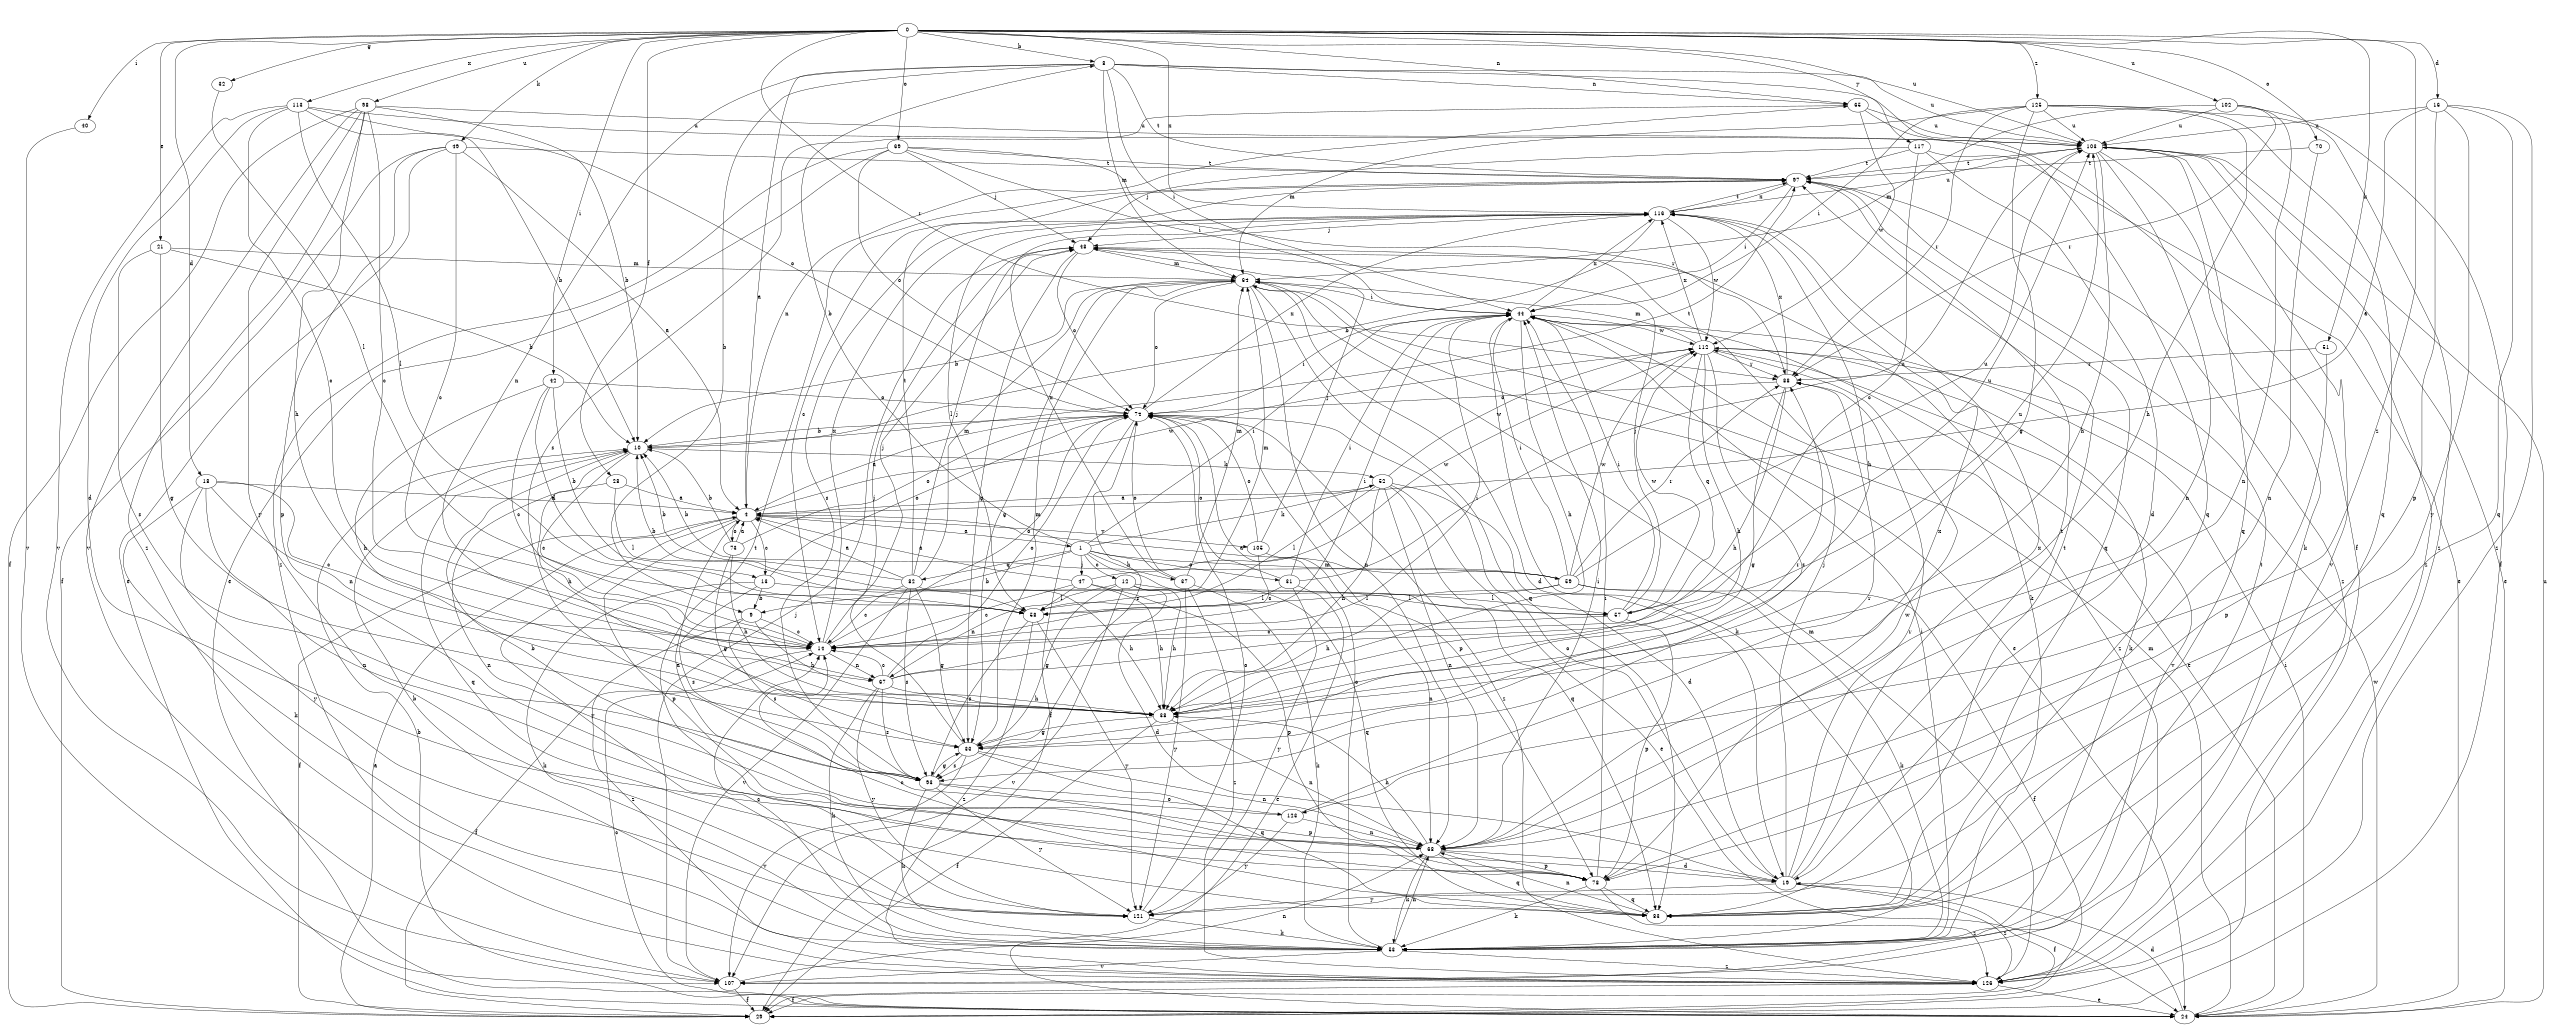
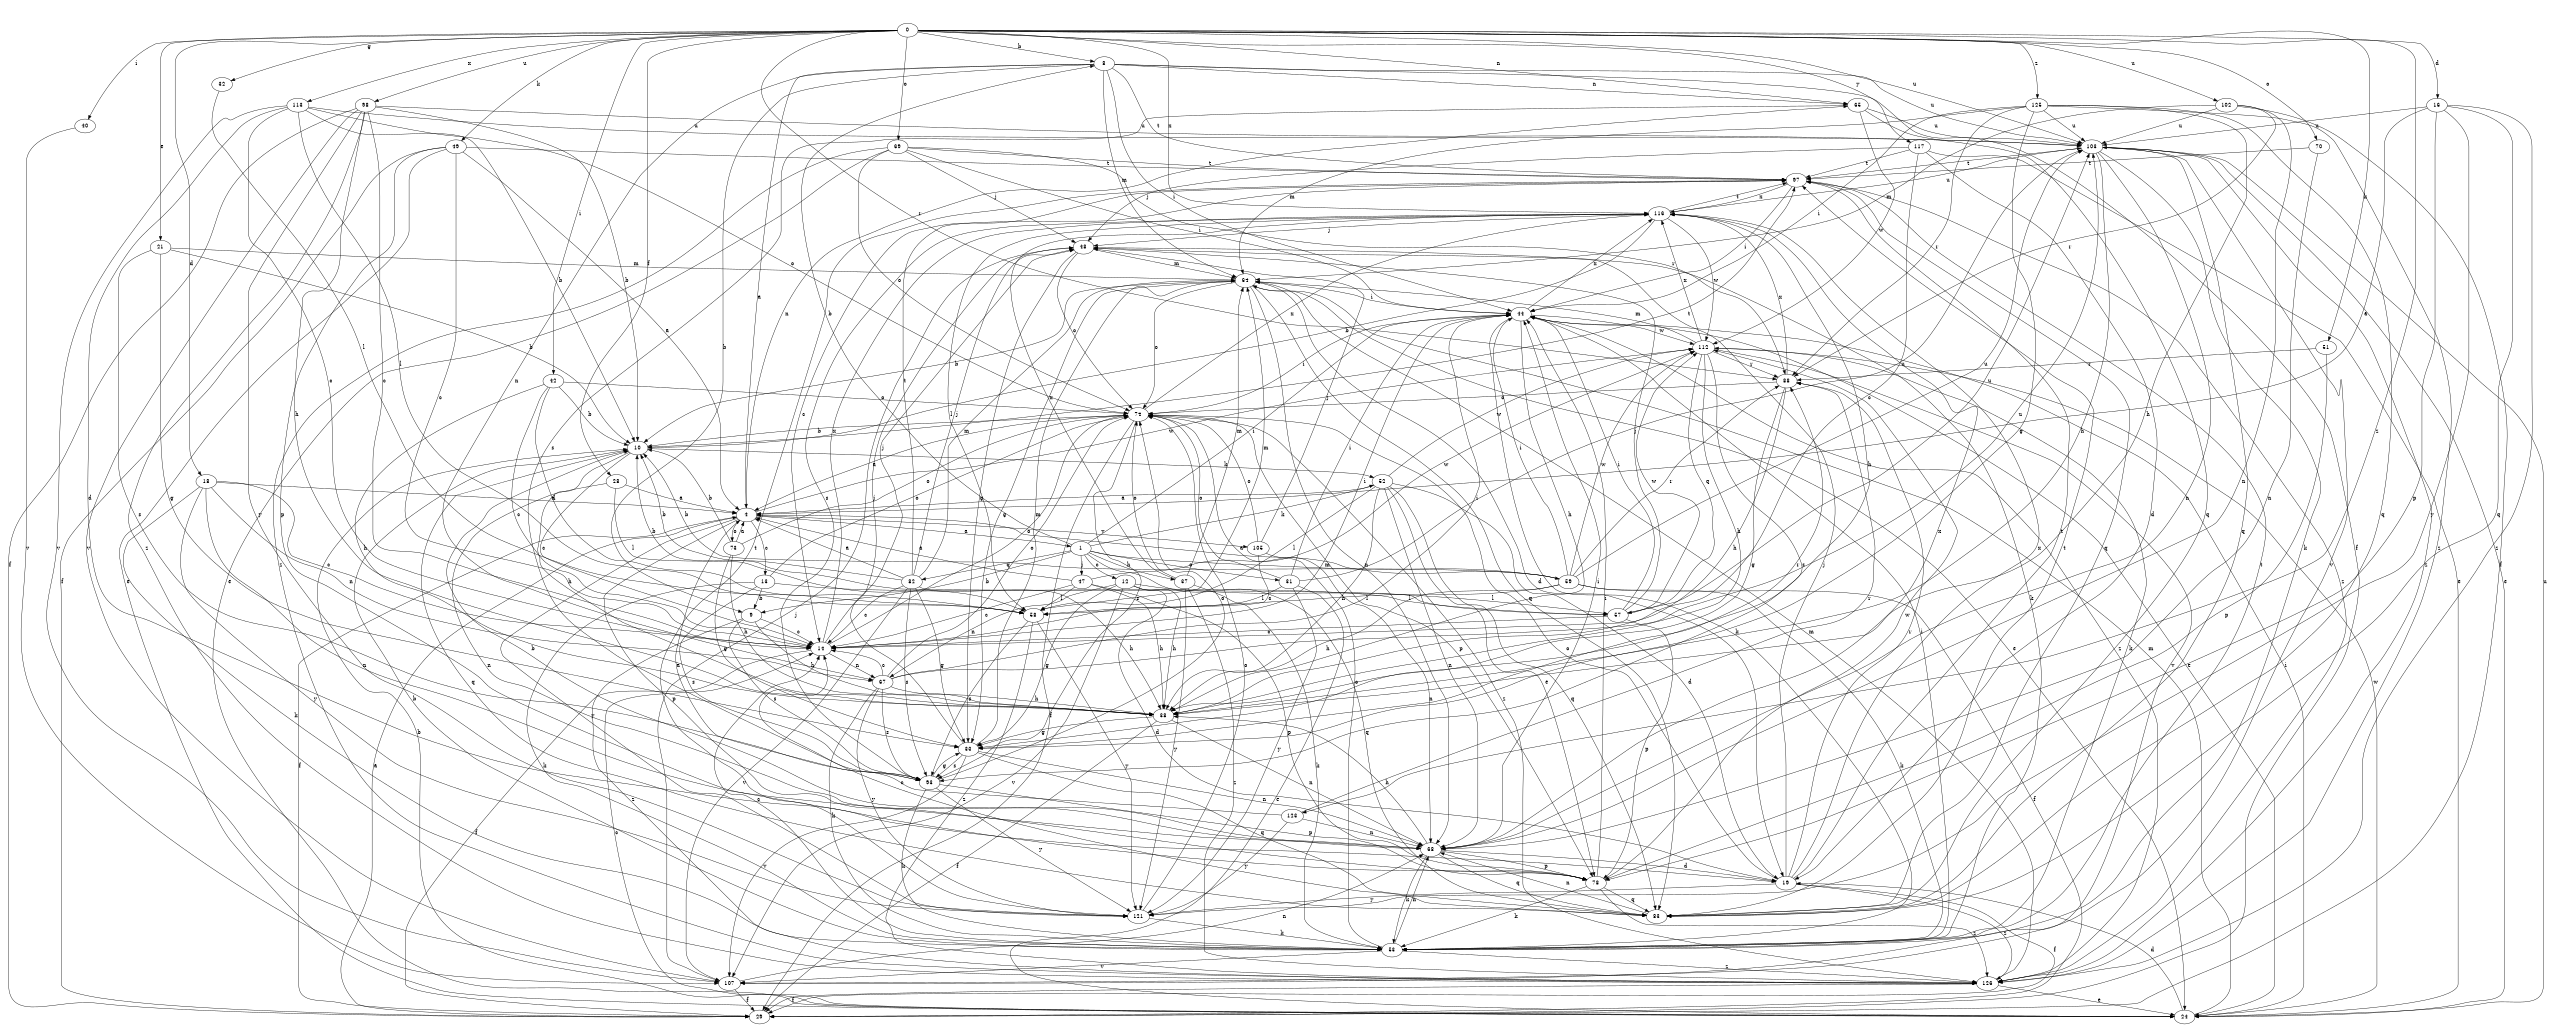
  strict digraph {
    0
    8
    16
    18
    21
    28
    32
    40
    42
    49
    51
    65
    69
    70
    88
    98
    102
    103
    113
    116
    117
    123
    125
    9
    44
    4
    29
    64
    67
    97
    83
    78
    121
    126
    14
    53
    68
    93
    10
    33
    58
    107
    38
    74
    24
    112
    48
    19
    1
    12
    37
    47
    52
    59
    n55 [label=31]
    82
    57
    13
    73
    105
    0 -> 8 [label=b]
    0 -> 16 [label=d]
    0 -> 18 [label=d]
    0 -> 21 [label=e]
    0 -> 28 [label=f]
    0 -> 32 [label=g]
    0 -> 40 [label=i]
    0 -> 42 [label=i]
    0 -> 49 [label=k]
    0 -> 51 [label=k]
    0 -> 65 [label=n]
    0 -> 69 [label=o]
    0 -> 70 [label=o]
    0 -> 88 [label=r]
    0 -> 98 [label=u]
    0 -> 102 [label=u]
    0 -> 103 [label=u]
    0 -> 113 [label=x]
    0 -> 116 [label=x]
    0 -> 117 [label=y]
    0 -> 123 [label=z]
    0 -> 125 [label=z]
    8 -> 65 [label=n]
    8 -> 103 [label=u]
    8 -> 9 [label=b]
    8 -> 44 [label=i]
    8 -> 4 [label=a]
    8 -> 29 [label=f]
    8 -> 64 [label=m]
    8 -> 67 [label=n]
    8 -> 97 [label=t]
    16 -> 103 [label=u]
    16 -> 4 [label=a]
    16 -> 83 [label=q]
    16 -> 78 [label=p]
    16 -> 121 [label=y]
    16 -> 126 [label=z]
    18 -> 4 [label=a]
    18 -> 67 [label=n]
    18 -> 121 [label=y]
    18 -> 14 [label=c]
    18 -> 53 [label=k]
    18 -> 68 [label=n]
    21 -> 64 [label=m]
    21 -> 93 [label=s]
    21 -> 10 [label=b]
    21 -> 33 [label=g]
    28 -> 4 [label=a]
    28 -> 68 [label=n]
    28 -> 58 [label=l]
    32 -> 58 [label=l]
    40 -> 107 [label=v]
    42 -> 14 [label=c]
-   42 -> 13 [label=b]
+   42 -> 10 [label=b]
    42 -> 58 [label=l]
    42 -> 38 [label=h]
    42 -> 74 [label=o]
    49 -> 4 [label=a]
    49 -> 29 [label=f]
    49 -> 97 [label=t]
    49 -> 78 [label=p]
    49 -> 14 [label=c]
    49 -> 24 [label=e]
    51 -> 88 [label=r]
    51 -> 78 [label=p]
    65 -> 103 [label=u]
    65 -> 83 [label=q]
    65 -> 93 [label=s]
    65 -> 112 [label=w]
    69 -> 88 [label=r]
    69 -> 44 [label=i]
    69 -> 97 [label=t]
    69 -> 126 [label=z]
    69 -> 74 [label=o]
    69 -> 24 [label=e]
    69 -> 48 [label=j]
    70 -> 97 [label=t]
    70 -> 68 [label=n]
    88 -> 116 [label=x]
    88 -> 33 [label=g]
    88 -> 38 [label=h]
    88 -> 74 [label=o]
    98 -> 103 [label=u]
    98 -> 29 [label=f]
    98 -> 121 [label=y]
    98 -> 126 [label=z]
    98 -> 14 [label=c]
    98 -> 10 [label=b]
    98 -> 107 [label=v]
    98 -> 38 [label=h]
    102 -> 88 [label=r]
    102 -> 103 [label=u]
    102 -> 29 [label=f]
    102 -> 64 [label=m]
    102 -> 68 [label=n]
    103 -> 97 [label=t]
    103 -> 83 [label=q]
    103 -> 126 [label=z]
    103 -> 53 [label=k]
    103 -> 68 [label=n]
    103 -> 107 [label=v]
    103 -> 38 [label=h]
    103 -> 24 [label=e]
    113 -> 103 [label=u]
    113 -> 14 [label=c]
    113 -> 10 [label=b]
    113 -> 58 [label=l]
    113 -> 107 [label=v]
    113 -> 74 [label=o]
    113 -> 19 [label=d]
    116 -> 103 [label=u]
    116 -> 97 [label=t]
    116 -> 93 [label=s]
    116 -> 10 [label=b]
    116 -> 58 [label=l]
    116 -> 38 [label=h]
    116 -> 112 [label=w]
    116 -> 48 [label=j]
    117 -> 97 [label=t]
    117 -> 14 [label=c]
    117 -> 24 [label=e]
    117 -> 48 [label=j]
    117 -> 19 [label=d]
    123 -> 88 [label=r]
    123 -> 4 [label=a]
    123 -> 121 [label=y]
    123 -> 68 [label=n]
    125 -> 88 [label=r]
    125 -> 103 [label=u]
    125 -> 44 [label=i]
    125 -> 64 [label=m]
    125 -> 83 [label=q]
    125 -> 126 [label=z]
    125 -> 33 [label=g]
    125 -> 38 [label=h]
    9 -> 126 [label=z]
    9 -> 14 [label=c]
    9 -> 93 [label=s]
    9 -> 38 [label=h]
    44 -> 116 [label=x]
    44 -> 126 [label=z]
    44 -> 53 [label=k]
    44 -> 38 [label=h]
    44 -> 24 [label=e]
    44 -> 112 [label=w]
    4 -> 65 [label=n]
    4 -> 29 [label=f]
    4 -> 78 [label=p]
    4 -> 121 [label=y]
    4 -> 112 [label=w]
    4 -> 1 [label=a]
    4 -> 13 [label=c]
    4 -> 73 [label=o]
    4 -> 105 [label=v]
    29 -> 4 [label=a]
    64 -> 44 [label=i]
    64 -> 83 [label=q]
    64 -> 68 [label=n]
    64 -> 10 [label=b]
    64 -> 33 [label=g]
    64 -> 74 [label=o]
    64 -> 24 [label=e]
    64 -> 19 [label=d]
    67 -> 103 [label=u]
    67 -> 44 [label=i]
    67 -> 121 [label=y]
    67 -> 14 [label=c]
    67 -> 53 [label=k]
    67 -> 93 [label=s]
    67 -> 38 [label=h]
    67 -> 74 [label=o]
    97 -> 116 [label=x]
    97 -> 44 [label=i]
    97 -> 83 [label=q]
    97 -> 126 [label=z]
    97 -> 14 [label=c]
    83 -> 97 [label=t]
    83 -> 14 [label=c]
    83 -> 68 [label=n]
    78 -> 44 [label=i]
    78 -> 83 [label=q]
    78 -> 126 [label=z]
    78 -> 53 [label=k]
    78 -> 112 [label=w]
    121 -> 97 [label=t]
    121 -> 53 [label=k]
    121 -> 74 [label=o]
    126 -> 29 [label=f]
    126 -> 64 [label=m]
    126 -> 24 [label=e]
    14 -> 116 [label=x]
    14 -> 44 [label=i]
    14 -> 29 [label=f]
    14 -> 67 [label=n]
    14 -> 74 [label=o]
    14 -> 48 [label=j]
    53 -> 44 [label=i]
    53 -> 97 [label=t]
    53 -> 126 [label=z]
    53 -> 14 [label=c]
    53 -> 68 [label=n]
    53 -> 10 [label=b]
    53 -> 107 [label=v]
    53 -> 74 [label=o]
    68 -> 116 [label=x]
    68 -> 44 [label=i]
    68 -> 83 [label=q]
    68 -> 78 [label=p]
    68 -> 53 [label=k]
    68 -> 10 [label=b]
    68 -> 38 [label=h]
    68 -> 19 [label=d]
    93 -> 78 [label=p]
    93 -> 121 [label=y]
    93 -> 53 [label=k]
    93 -> 33 [label=g]
-   93 -> 123 [label=o]
+   93 -> 74 [label=o]
    10 -> 97 [label=t]
    10 -> 83 [label=q]
    10 -> 14 [label=c]
    10 -> 38 [label=h]
    10 -> 52 [label=k]
    33 -> 88 [label=r]
    33 -> 64 [label=m]
    33 -> 83 [label=q]
    33 -> 68 [label=n]
    33 -> 93 [label=s]
    33 -> 107 [label=v]
    33 -> 48 [label=j]
    58 -> 64 [label=m]
    58 -> 121 [label=y]
    58 -> 126 [label=z]
    58 -> 93 [label=s]
    107 -> 29 [label=f]
    107 -> 68 [label=n]
    107 -> 48 [label=j]
    38 -> 29 [label=f]
    38 -> 68 [label=n]
    38 -> 33 [label=g]
    74 -> 116 [label=x]
    74 -> 44 [label=i]
    74 -> 4 [label=a]
    74 -> 29 [label=f]
    74 -> 78 [label=p]
    74 -> 126 [label=z]
    74 -> 93 [label=s]
    74 -> 10 [label=b]
    24 -> 103 [label=u]
    24 -> 44 [label=i]
    24 -> 64 [label=m]
    24 -> 14 [label=c]
    24 -> 10 [label=b]
    24 -> 112 [label=w]
    24 -> 19 [label=d]
    112 -> 88 [label=r]
    112 -> 116 [label=x]
    112 -> 64 [label=m]
    112 -> 53 [label=k]
    112 -> 93 [label=s]
    112 -> 107 [label=v]
    112 -> 38 [label=h]
    112 -> 57 [label=q]
    48 -> 64 [label=m]
    48 -> 53 [label=k]
    48 -> 33 [label=g]
    48 -> 74 [label=o]
    19 -> 88 [label=r]
    19 -> 116 [label=x]
    19 -> 29 [label=f]
    19 -> 97 [label=t]
    19 -> 121 [label=y]
    19 -> 126 [label=z]
    19 -> 74 [label=o]
    19 -> 48 [label=j]
    1 -> 8 [label=b]
    1 -> 9 [label=b]
    1 -> 44 [label=i]
    1 -> 83 [label=q]
    1 -> 12 [label=c]
    1 -> 37 [label=h]
    1 -> 47 [label=j]
    1 -> 52 [label=k]
    1 -> 59 [label=m]
    1 -> n55 [label=o]
    1 -> 82 [label=q]
    12 -> 67 [label=n]
    12 -> 33 [label=g]
    12 -> 107 [label=v]
    12 -> 38 [label=h]
    12 -> 19 [label=d]
    12 -> 57 [label=l]
    37 -> 116 [label=x]
    37 -> 64 [label=m]
    37 -> 121 [label=y]
    37 -> 126 [label=z]
    37 -> 53 [label=k]
    37 -> 74 [label=o]
    47 -> 4 [label=a]
    47 -> 78 [label=p]
    47 -> 14 [label=c]
    47 -> 58 [label=l]
    47 -> 38 [label=h]
    47 -> 112 [label=w]
    52 -> 4 [label=a]
    52 -> 83 [label=q]
    52 -> 68 [label=n]
    52 -> 58 [label=l]
    52 -> 38 [label=h]
-   52 -> 24 [label=e]
+   52 -> 78 [label=e]
    52 -> 112 [label=w]
    52 -> 19 [label=d]
    59 -> 88 [label=r]
    59 -> 103 [label=u]
    59 -> 44 [label=i]
    59 -> 4 [label=a]
    59 -> 29 [label=f]
    59 -> 53 [label=k]
    59 -> 10 [label=b]
    59 -> 58 [label=l]
    59 -> 38 [label=h]
    59 -> 112 [label=w]
    n55 -> 103 [label=u]
    n55 -> 44 [label=i]
    n55 -> 121 [label=y]
    n55 -> 58 [label=l]
    n55 -> 74 [label=o]
    n55 -> 24 [label=e]
    82 -> 4 [label=a]
    82 -> 64 [label=m]
    82 -> 97 [label=t]
    82 -> 14 [label=c]
    82 -> 93 [label=s]
    82 -> 10 [label=b]
    82 -> 33 [label=g]
    82 -> 107 [label=v]
    82 -> 38 [label=h]
    82 -> 48 [label=j]
    57 -> 103 [label=u]
    57 -> 44 [label=i]
    57 -> 78 [label=p]
    57 -> 14 [label=c]
    57 -> 10 [label=b]
    57 -> 112 [label=w]
    57 -> 48 [label=j]
    13 -> 9 [label=b]
    13 -> 53 [label=k]
    13 -> 93 [label=s]
    13 -> 74 [label=o]
    13 -> 57 [label=l]
    73 -> 4 [label=a]
    73 -> 10 [label=b]
    73 -> 33 [label=g]
    73 -> 38 [label=h]
    73 -> 74 [label=o]
    105 -> 14 [label=c]
    105 -> 68 [label=n]
    105 -> 74 [label=o]
    105 -> 48 [label=j]
  }
